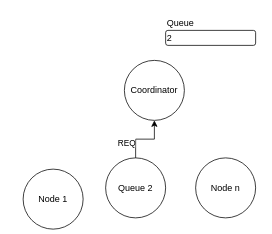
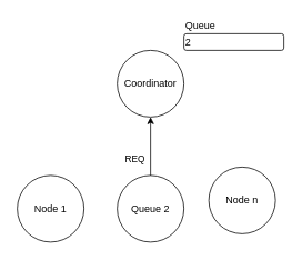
  <mxCell id="0" />
  <mxCell id="1" parent="0" />
- <mxCell id="2" value="Node 1" style="ellipse;whiteSpace=wrap;html=1;aspect=fixed;" parent="1" vertex="1"><mxGeometry x="30" y="225" width="80" height="80" as="geometry" /></mxCell>
+ <mxCell id="2" value="Node 1" style="ellipse;whiteSpace=wrap;html=1;aspect=fixed;" parent="1" vertex="1"><mxGeometry x="20" y="210" width="80" height="80" as="geometry" /></mxCell>
  <mxCell id="3" style="edgeStyle=orthogonalEdgeStyle;rounded=0;orthogonalLoop=1;jettySize=auto;html=1;exitX=0.5;exitY=0;exitDx=0;exitDy=0;entryX=0.5;entryY=1;entryDx=0;entryDy=0;" edge="1" parent="1" source="5" target="7"><mxGeometry relative="1" as="geometry" /></mxCell>
  <mxCell id="4" value="REQ" style="edgeLabel;html=1;align=center;verticalAlign=middle;resizable=0;points=[];" vertex="1" connectable="0" parent="3"><mxGeometry x="-0.229" y="3" relative="1" as="geometry"><mxPoint x="-17" y="7" as="offset" /></mxGeometry></mxCell>
  <mxCell id="5" value="Queue 2" style="ellipse;whiteSpace=wrap;html=1;aspect=fixed;" parent="1" vertex="1"><mxGeometry x="140" y="210" width="80" height="80" as="geometry" /></mxCell>
- <mxCell id="6" value="Node n" style="ellipse;whiteSpace=wrap;html=1;aspect=fixed;" parent="1" vertex="1"><mxGeometry x="260" y="210" width="80" height="80" as="geometry" /></mxCell>
- <mxCell id="7" value="Coordinator" style="ellipse;whiteSpace=wrap;html=1;aspect=fixed;" parent="1" vertex="1"><mxGeometry x="165" y="80" width="80" height="80" as="geometry" /></mxCell>
+ <mxCell id="6" value="Node n" style="ellipse;whiteSpace=wrap;html=1;aspect=fixed;" parent="1" vertex="1"><mxGeometry x="250" y="200" width="80" height="80" as="geometry" /></mxCell>
+ <mxCell id="7" value="Coordinator" style="ellipse;whiteSpace=wrap;html=1;aspect=fixed;" parent="1" vertex="1"><mxGeometry x="140" y="60" width="80" height="80" as="geometry" /></mxCell>
  <mxCell id="8" value="2" style="rounded=1;whiteSpace=wrap;html=1;align=left;" parent="1" vertex="1"><mxGeometry x="220" y="40" width="120" height="20" as="geometry" /></mxCell>
  <mxCell id="9" value="Queue" style="text;html=1;strokeColor=none;fillColor=none;align=center;verticalAlign=middle;whiteSpace=wrap;rounded=0;" parent="1" vertex="1"><mxGeometry x="220" y="20" width="40" height="20" as="geometry" /></mxCell>
